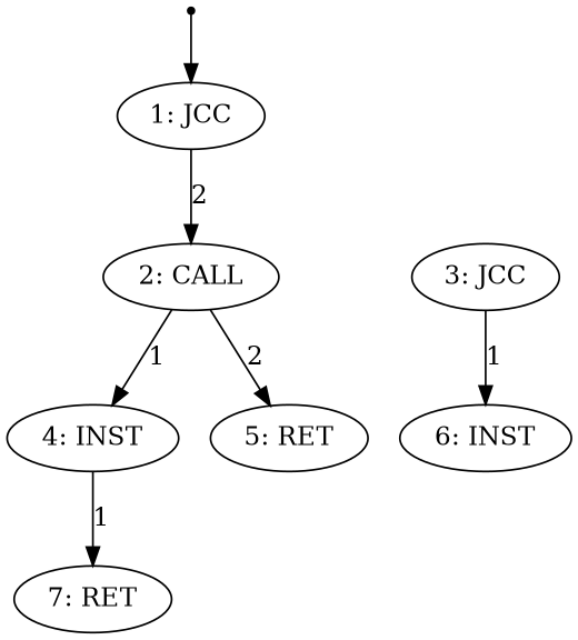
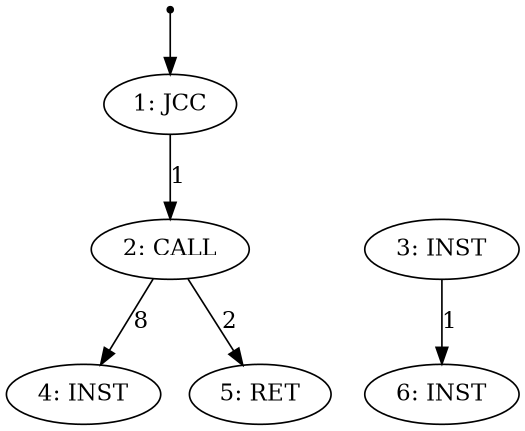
  digraph {
    fontname=cmr10
    n1 [label="2: CALL"]
-   n2 [label="3: JCC"]
+   n2 [label="3: INST"]
    n3 [label="4: INST"]
    n4 [label="5: RET"]
    n5 [label="6: INST"]
-   n6 [label="7: RET"]
    0 [shape=point]
    n8 [label="1: JCC"]
    subgraph sub_1 {
      rank=same
      n1
      n2
    }
    subgraph sub_2 {
      rank=same
      n3
      n4
    }
-   n1 -> n3 [label=1]
+   n1 -> n3 [label=8]
    n1 -> n4 [label=2]
    n2 -> n5 [label=1]
-   n3 -> n6 [label=1]
    0 -> n8
-   n8 -> n1 [label=2]
+   n8 -> n1 [label=1]
  }
